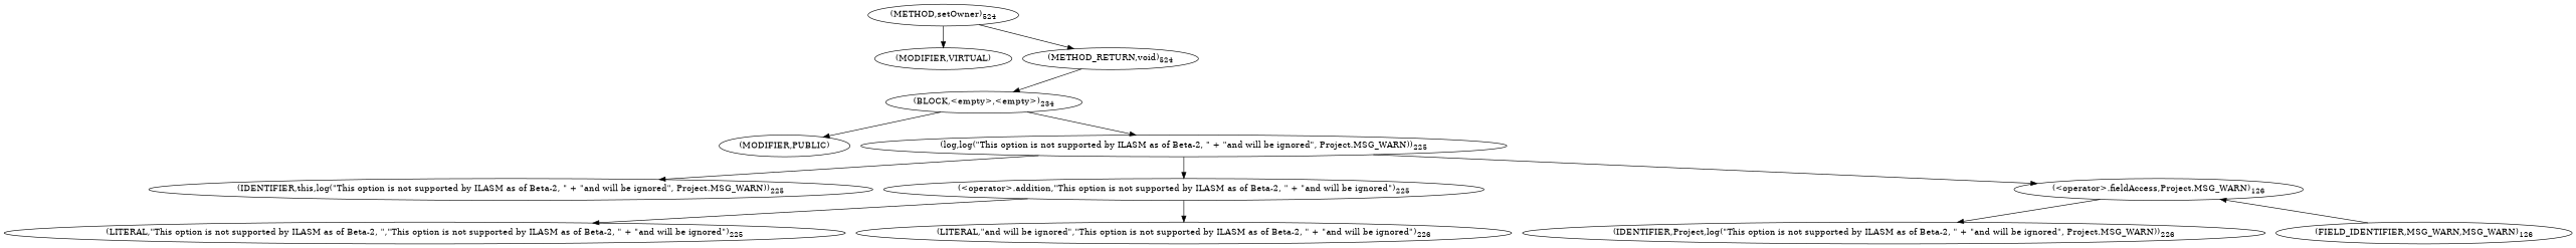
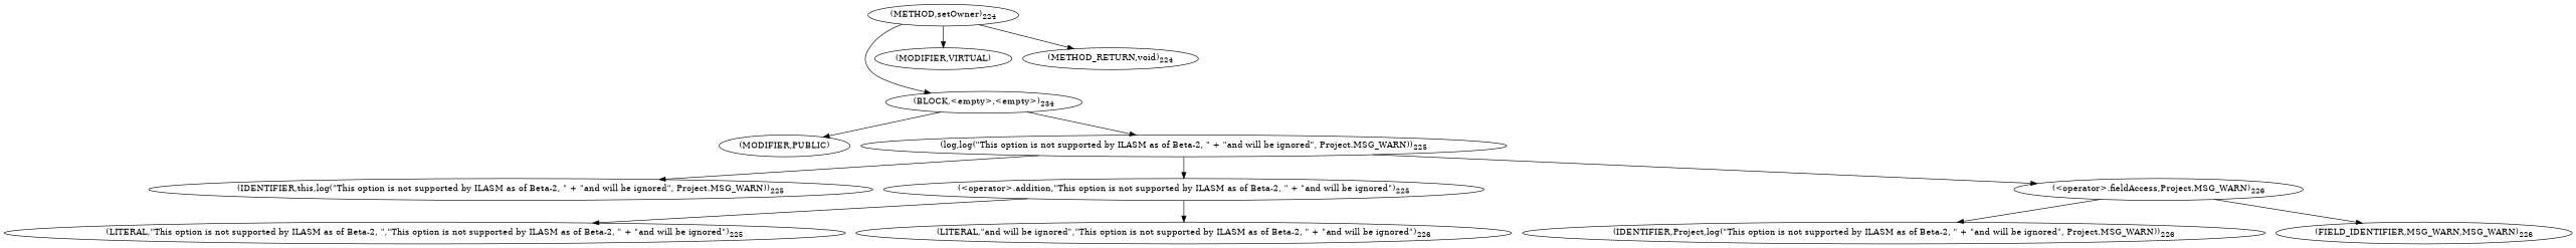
  digraph {
-   n1 [label=<(METHOD,setOwner)<SUB>524</SUB>>]
+   n1 [label=<(METHOD,setOwner)<SUB>224</SUB>>]
    n2 [label=<(BLOCK,&lt;empty&gt;,&lt;empty&gt;)<SUB>234</SUB>>]
    n3 [label=<(MODIFIER,VIRTUAL)>]
-   n4 [label=<(METHOD_RETURN,void)<SUB>524</SUB>>]
+   n4 [label=<(METHOD_RETURN,void)<SUB>224</SUB>>]
    n5 [label=<(MODIFIER,PUBLIC)>]
    n6 [label=<(log,log(&quot;This option is not supported by ILASM as of Beta-2, &quot; + &quot;and will be ignored&quot;, Project.MSG_WARN))<SUB>225</SUB>>]
    n7 [label=<(IDENTIFIER,this,log(&quot;This option is not supported by ILASM as of Beta-2, &quot; + &quot;and will be ignored&quot;, Project.MSG_WARN))<SUB>225</SUB>>]
    n8 [label=<(&lt;operator&gt;.addition,&quot;This option is not supported by ILASM as of Beta-2, &quot; + &quot;and will be ignored&quot;)<SUB>225</SUB>>]
-   n9 [label=<(&lt;operator&gt;.fieldAccess,Project.MSG_WARN)<SUB>126</SUB>>]
+   n9 [label=<(&lt;operator&gt;.fieldAccess,Project.MSG_WARN)<SUB>226</SUB>>]
    n10 [label=<(LITERAL,&quot;This option is not supported by ILASM as of Beta-2, &quot;,&quot;This option is not supported by ILASM as of Beta-2, &quot; + &quot;and will be ignored&quot;)<SUB>225</SUB>>]
    n11 [label=<(LITERAL,&quot;and will be ignored&quot;,&quot;This option is not supported by ILASM as of Beta-2, &quot; + &quot;and will be ignored&quot;)<SUB>226</SUB>>]
    n12 [label=<(IDENTIFIER,Project,log(&quot;This option is not supported by ILASM as of Beta-2, &quot; + &quot;and will be ignored&quot;, Project.MSG_WARN))<SUB>226</SUB>>]
-   n13 [label=<(FIELD_IDENTIFIER,MSG_WARN,MSG_WARN)<SUB>126</SUB>>]
-   n4 -> n2
+   n13 [label=<(FIELD_IDENTIFIER,MSG_WARN,MSG_WARN)<SUB>226</SUB>>]
+   n1 -> n2
    n1 -> n3
    n1 -> n4
    n2 -> n5
    n2 -> n6
    n6 -> n7
    n6 -> n8
    n6 -> n9
    n8 -> n10
    n8 -> n11
    n9 -> n12
-   n13 -> n9
+   n9 -> n13
  }
